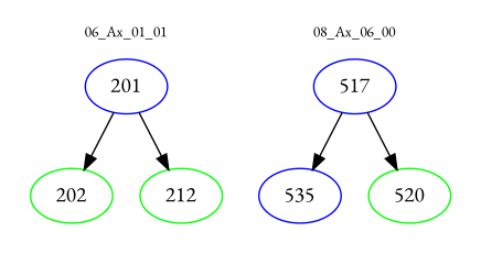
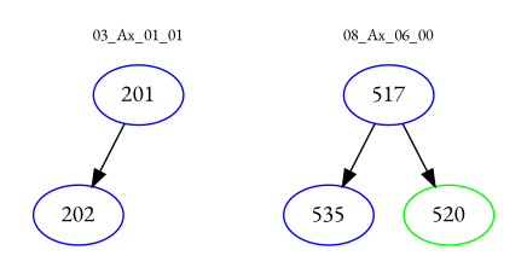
  digraph {
    fontname="EB Garamond"
    node [color=blue fontname="EB Garamond"]
    edge [color=black fontname="EB Garamond"]
    n1 [label=201]
-   n2 [color=green label=202]
-   n3 [color=green label=212]
+   n2 [label=202]
    n4 [label=517]
    n5 [label=535]
    n6 [color=green label=520]
    subgraph cluster_1 {
      color=white
      fontsize=10
-     label="06_Ax_01_01"
+     label="03_Ax_01_01"
      n1
      n2
-     n3
    }
    subgraph cluster_2 {
      color=white
      fontsize=10
      label="08_Ax_06_00"
      n4
      n5
      n6
    }
    n1 -> n2
-   n1 -> n3
    n4 -> n5
    n4 -> n6
  }
